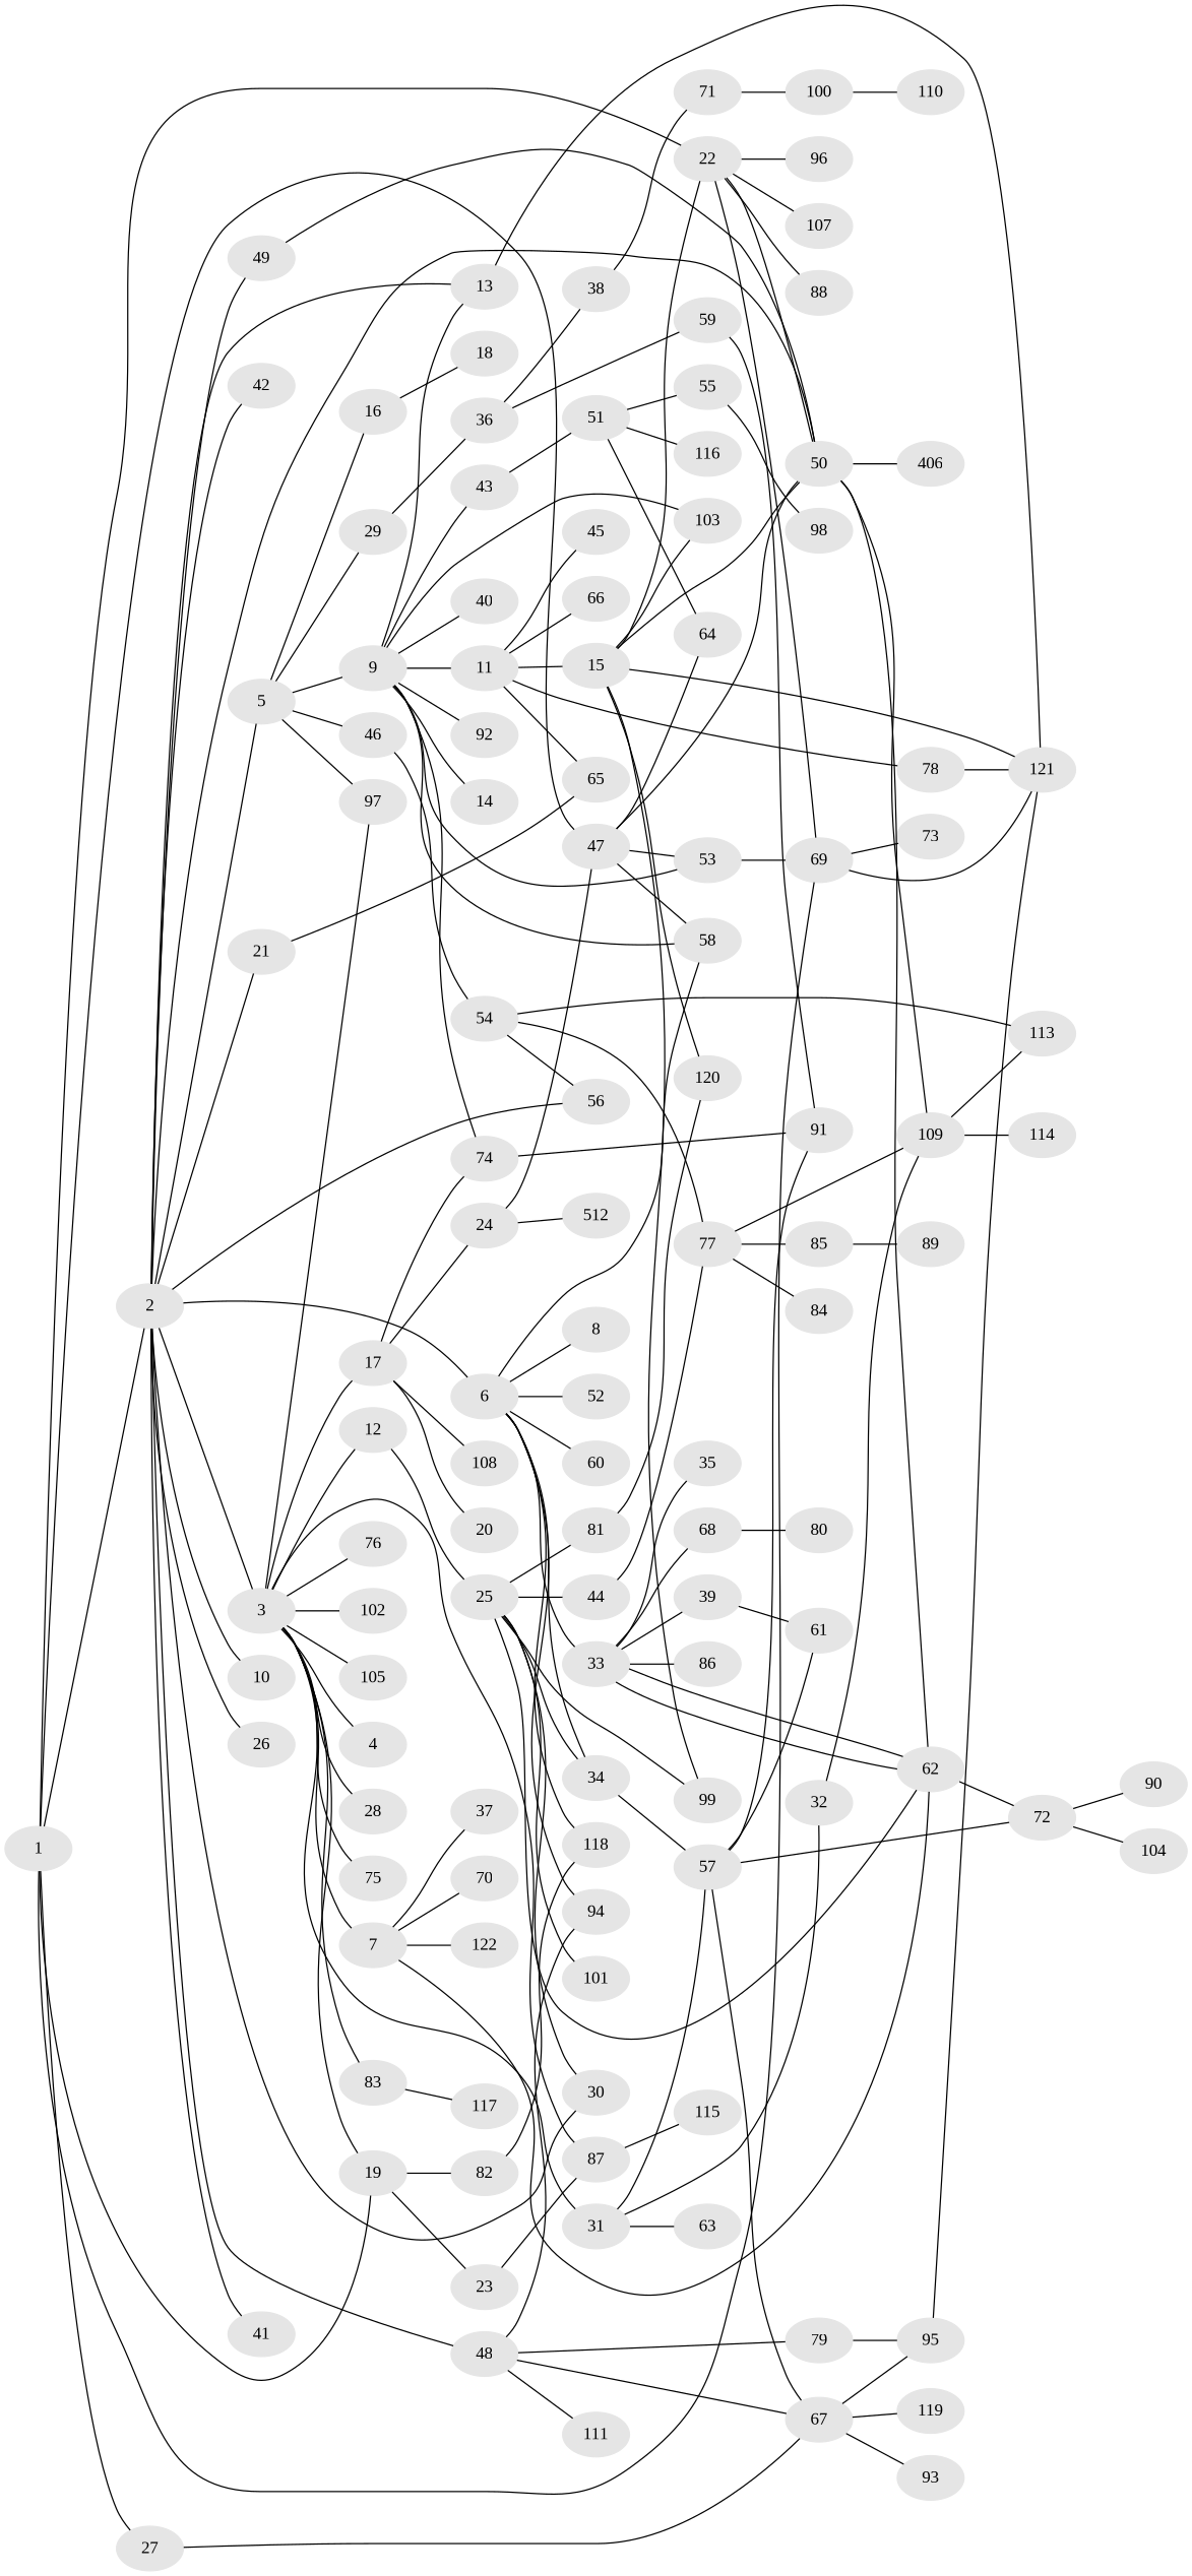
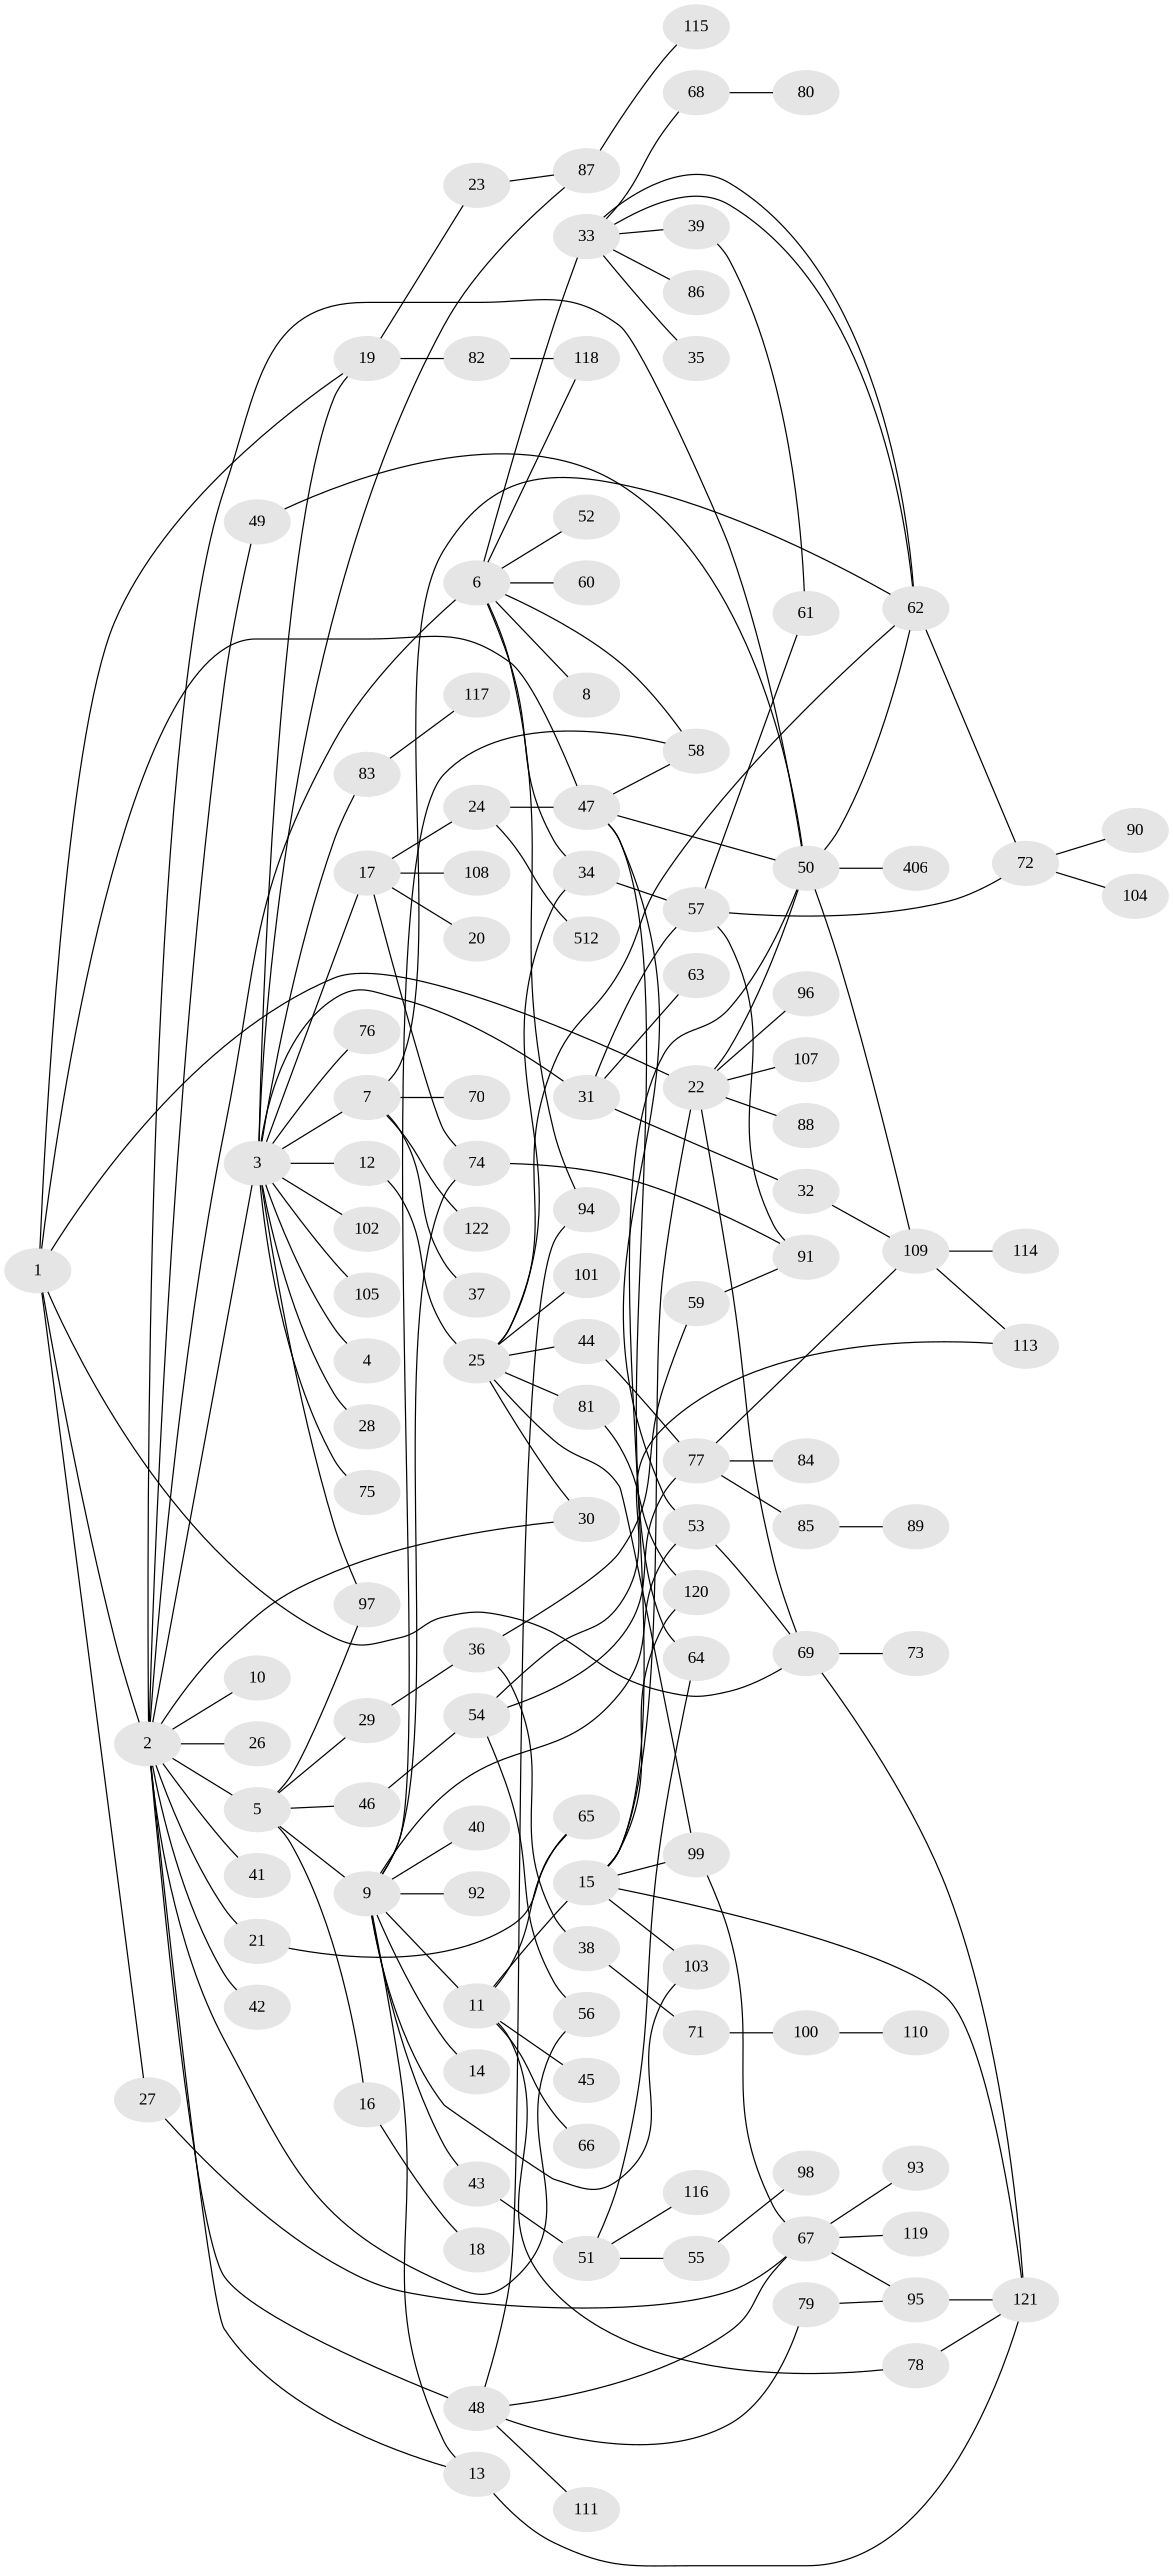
  graph {
    fontname="Liberation Serif"
    rankdir=LR
    node [color=gray90 fontname="Liberation Serif" style=filled]
    edge [fontname="Liberation Serif"]
    1
    2
    19
    22
    27
    47
    69
    3
    5
    6
    10
    13
    21
    26
    30
    41
    42
    48
    49
    50
    56
    23
    82
    88
    96
    107
    67
    58
    53
    64
    121
    73
    4
    7
    12
    17
    28
    31
    75
    76
    83
    87
    97
    102
    105
    9
    16
    29
    46
    8
    33
    34
    52
    60
    94
    118
    65
    79
    111
    62
    109
    n62 [label=406]
    37
    70
    122
    25
    74
    20
    24
    108
    32
    57
    63
    117
    115
    11
    14
    40
    43
    92
    103
    18
    36
    54
    35
    39
    68
    86
    72
    15
    45
    66
    78
    51
    91
    99
    120
    44
    81
    101
    n101 [label=512]
    77
    93
    95
    119
    38
    59
    61
    113
    114
    80
    71
    100
    55
    116
    84
    85
    98
    90
    104
    110
    89
    1 -- 2
    1 -- 19
    1 -- 22
    1 -- 27
    1 -- 47
    1 -- 69
    2 -- 3
    2 -- 5
    2 -- 6
    2 -- 10
    2 -- 13
    2 -- 21
    2 -- 26
    2 -- 30
    2 -- 41
    2 -- 42
    2 -- 48
    2 -- 49
    2 -- 50
    2 -- 56
    19 -- 23
    19 -- 82
    22 -- 69
    22 -- 50
    22 -- 88
    22 -- 96
    22 -- 107
    27 -- 67
    47 -- 50
    47 -- 58
    47 -- 53
    47 -- 64
    69 -- 121
    69 -- 73
    3 -- 19
    3 -- 4
    3 -- 7
    3 -- 12
    3 -- 17
    3 -- 28
    3 -- 31
    3 -- 75
    3 -- 76
    3 -- 83
    3 -- 87
    3 -- 97
    3 -- 102
    3 -- 105
    5 -- 97
    5 -- 9
    5 -- 16
    5 -- 29
    5 -- 46
    6 -- 58
    6 -- 8
    6 -- 33
    6 -- 34
    6 -- 52
    6 -- 60
    6 -- 94
    6 -- 118
    13 -- 121
    21 -- 65
    48 -- 67
    48 -- 94
    48 -- 79
    48 -- 111
    49 -- 50
    50 -- 62
    50 -- 109
    50 -- n62
    23 -- 87
    82 -- 118
    67 -- 93
    67 -- 95
    67 -- 119
    53 -- 69
    7 -- 62
    7 -- 37
    7 -- 70
    7 -- 122
    12 -- 25
    17 -- 74
    17 -- 20
    17 -- 24
    17 -- 108
    31 -- 32
    31 -- 57
    31 -- 63
    83 -- 117
    87 -- 115
    9 -- 13
    9 -- 58
    9 -- 53
    9 -- 74
    9 -- 11
    9 -- 14
    9 -- 40
    9 -- 43
    9 -- 92
    9 -- 103
    16 -- 18
    29 -- 36
    46 -- 54
    33 -- 62
    33 -- 62
    33 -- 35
    33 -- 39
    33 -- 68
    33 -- 86
    34 -- 57
    79 -- 95
    62 -- 72
    109 -- 113
    109 -- 114
    25 -- 30
    25 -- 34
    25 -- 62
    25 -- 99
    25 -- 44
    25 -- 81
    25 -- 101
    74 -- 91
    24 -- 47
    24 -- n101
    32 -- 109
-   57 -- 67
+   99 -- 67
    57 -- 72
    57 -- 91
    57 -- 61
    11 -- 65
    11 -- 15
    11 -- 45
    11 -- 66
    11 -- 78
    43 -- 51
    36 -- 38
    36 -- 59
    54 -- 56
    54 -- 77
    54 -- 113
    39 -- 61
    68 -- 80
    72 -- 90
    72 -- 104
    15 -- 22
    15 -- 50
    15 -- 121
    15 -- 103
    15 -- 99
    15 -- 120
    78 -- 121
    51 -- 64
    51 -- 55
    51 -- 116
    44 -- 77
    81 -- 120
    77 -- 109
    77 -- 84
    77 -- 85
    95 -- 121
    38 -- 71
    59 -- 91
    71 -- 100
    100 -- 110
    55 -- 98
    85 -- 89
  }
